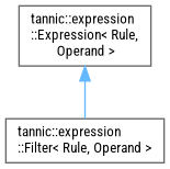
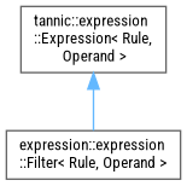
  digraph {
    rankdir=TB
    fontname="Roboto Condensed"
    node [color=grey40 fillcolor=white fontname="Roboto Condensed" fontsize=10 shape=box style=filled]
    n1 [height=0.2 label="tannic::expression\l::Expression\< Rule,\l Operand \>" width=0.4]
-   n2 [height=0.2 label="tannic::expression\l::Filter\< Rule, Operand \>" width=0.4]
+   n2 [height=0.2 label="expression::expression\l::Filter\< Rule, Operand \>" width=0.4]
    n1 -> n2 [color=steelblue1 dir=back fontname="Roboto Condensed" fontsize=10 labelfontname=Helvetica labelfontsize=10 style=solid]
  }
